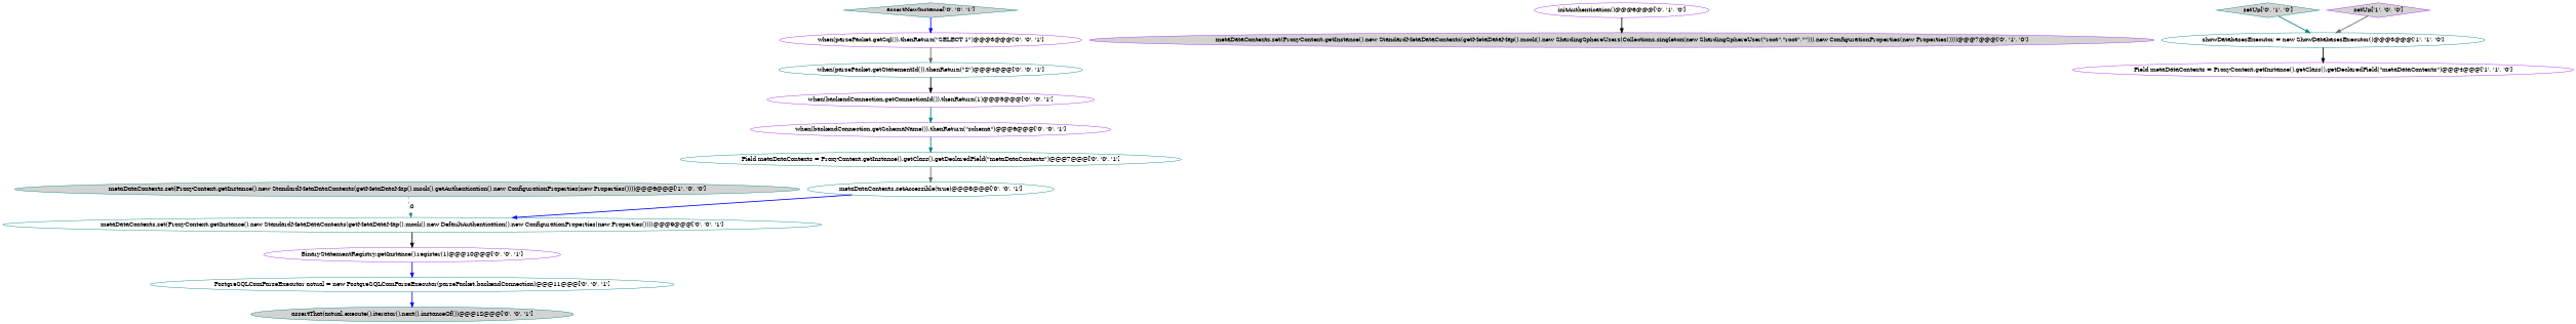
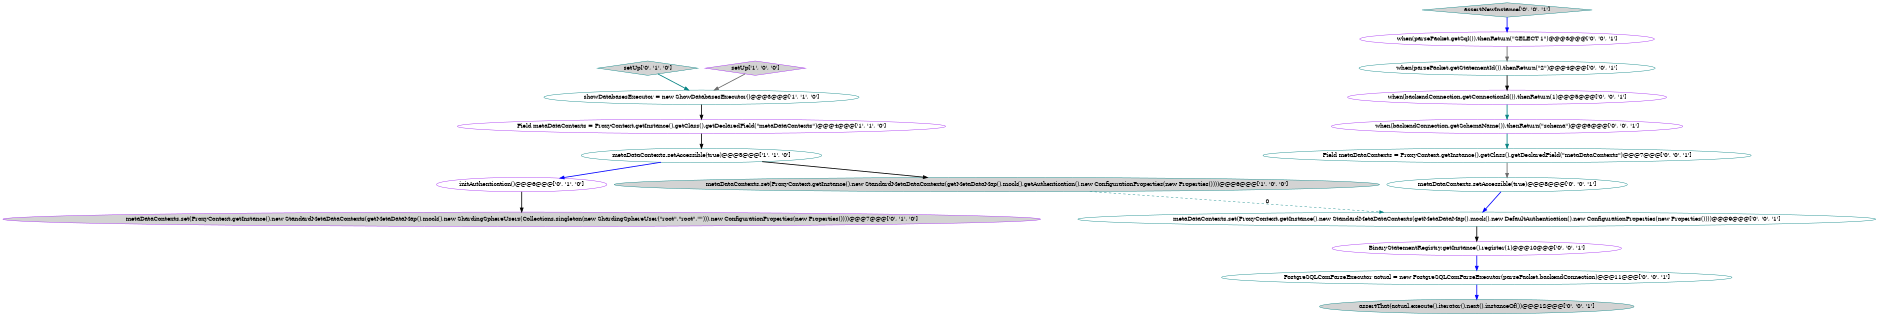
  digraph {
    node [color=teal fillcolor=white shape=ellipse style=filled]
    edge [color=black style=bold]
    n1 [color=purple label="when(backendConnection.getConnectionId()).thenReturn(1)@@@5@@@['0', '0', '1']"]
    n2 [color=purple label="when(backendConnection.getSchemaName()).thenReturn(\"schema\")@@@6@@@['0', '0', '1']"]
    n3 [label="Field metaDataContexts = ProxyContext.getInstance().getClass().getDeclaredField(\"metaDataContexts\")@@@7@@@['0', '0', '1']"]
    n4 [fillcolor=lightgray label="metaDataContexts.set(ProxyContext.getInstance(),new StandardMetaDataContexts(getMetaDataMap(),mock(),getAuthentication(),new ConfigurationProperties(new Properties())))@@@6@@@['1', '0', '0']"]
    n5 [label="metaDataContexts.set(ProxyContext.getInstance(),new StandardMetaDataContexts(getMetaDataMap(),mock(),new DefaultAuthentication(),new ConfigurationProperties(new Properties())))@@@9@@@['0', '0', '1']"]
    n6 [color=purple label="BinaryStatementRegistry.getInstance().register(1)@@@10@@@['0', '0', '1']"]
    n7 [label="PostgreSQLComParseExecutor actual = new PostgreSQLComParseExecutor(parsePacket,backendConnection)@@@11@@@['0', '0', '1']"]
    n8 [label="metaDataContexts.setAccessible(true)@@@8@@@['0', '0', '1']"]
    n9 [fillcolor=lightgray label="assertThat(actual.execute().iterator().next(),instanceOf())@@@12@@@['0', '0', '1']"]
    n10 [color=purple fillcolor=lightgray label="metaDataContexts.set(ProxyContext.getInstance(),new StandardMetaDataContexts(getMetaDataMap(),mock(),new ShardingSphereUsers(Collections.singleton(new ShardingSphereUser(\"root\",\"root\",\"\"))),new ConfigurationProperties(new Properties())))@@@7@@@['0', '1', '0']"]
    n11 [color=purple label="initAuthentication()@@@6@@@['0', '1', '0']"]
    n12 [color=purple label="Field metaDataContexts = ProxyContext.getInstance().getClass().getDeclaredField(\"metaDataContexts\")@@@4@@@['1', '1', '0']"]
+   n13 [label="metaDataContexts.setAccessible(true)@@@5@@@['1', '1', '0']"]
    n14 [fillcolor=lightgray label="setUp['0', '1', '0']" shape=diamond]
    n15 [label="showDatabasesExecutor = new ShowDatabasesExecutor()@@@3@@@['1', '1', '0']"]
    n16 [label="when(parsePacket.getStatementId()).thenReturn(\"2\")@@@4@@@['0', '0', '1']"]
    n17 [color=purple fillcolor=lightgray label="setUp['1', '0', '0']" shape=diamond]
    n18 [color=purple label="when(parsePacket.getSql()).thenReturn(\"SELECT 1\")@@@3@@@['0', '0', '1']"]
    n19 [fillcolor=lightgray label="assertNewInstance['0', '0', '1']" shape=diamond]
    n1 -> n2 [color=teal]
    n2 -> n3 [color=teal]
    n3 -> n8 [color=gray40]
    n4 -> n5 [color=teal label=0 style=dashed]
    n5 -> n6
    n6 -> n7 [color=blue]
    n7 -> n9 [color=blue]
    n8 -> n5 [color=blue]
    n11 -> n10
+   n12 -> n13
+   n13 -> n4
+   n13 -> n11 [color=blue]
    n14 -> n15 [color=teal]
    n15 -> n12
    n16 -> n1
    n17 -> n15 [color=gray40]
    n18 -> n16 [color=gray40]
    n19 -> n18 [color=blue]
  }
